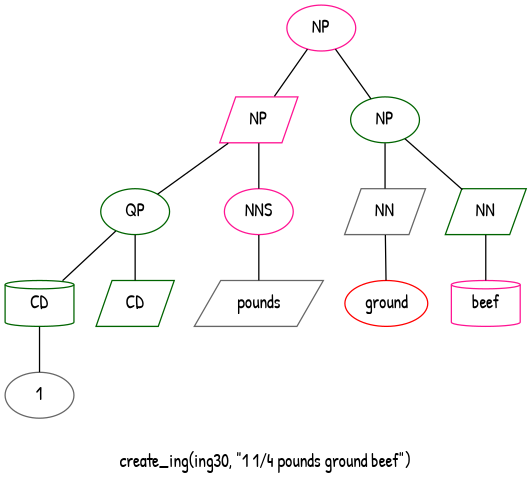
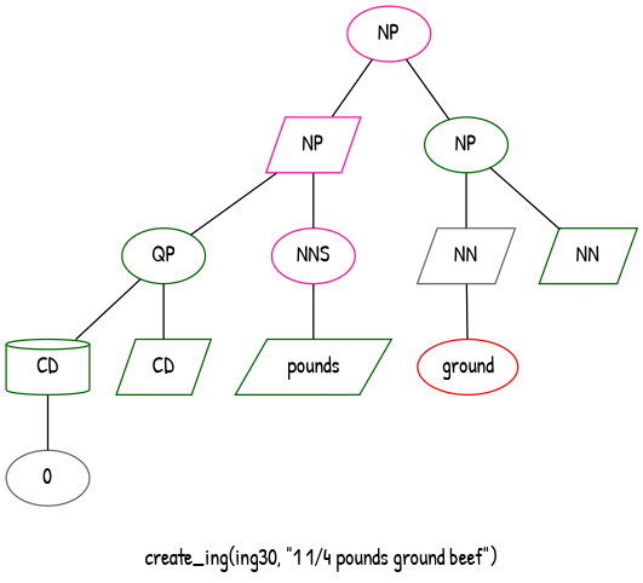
  graph {
    fontname="Patrick Hand"
    label="create_ing(ing30, \"1 1/4 pounds ground beef\")"
    node [color=darkgreen fontname="Patrick Hand" shape=ellipse]
    edge [fontname="Patrick Hand"]
    n1 [color=deeppink label=NP]
    n2 [color=deeppink label=NP shape=parallelogram]
    n3 [label=NP]
    n4 [label=QP]
    n5 [color=deeppink label=NNS]
    n6 [color=gray40 label=NN shape=parallelogram]
    n7 [label=NN shape=parallelogram]
    n8 [label=CD shape=cylinder]
    n9 [label=CD shape=parallelogram]
-   n10 [color=gray40 label=pounds shape=parallelogram]
-   n11 [color=gray40 label=1]
+   n10 [label=pounds shape=parallelogram]
+   n11 [color=gray40 label=0]
    n12 [color=red label=ground]
-   n13 [color=deeppink label=beef shape=cylinder]
    n1 -- n2
    n1 -- n3
    n2 -- n4
    n2 -- n5
    n3 -- n6
    n3 -- n7
    n4 -- n8
    n4 -- n9
    n5 -- n10
    n6 -- n12
-   n7 -- n13
    n8 -- n11
  }
